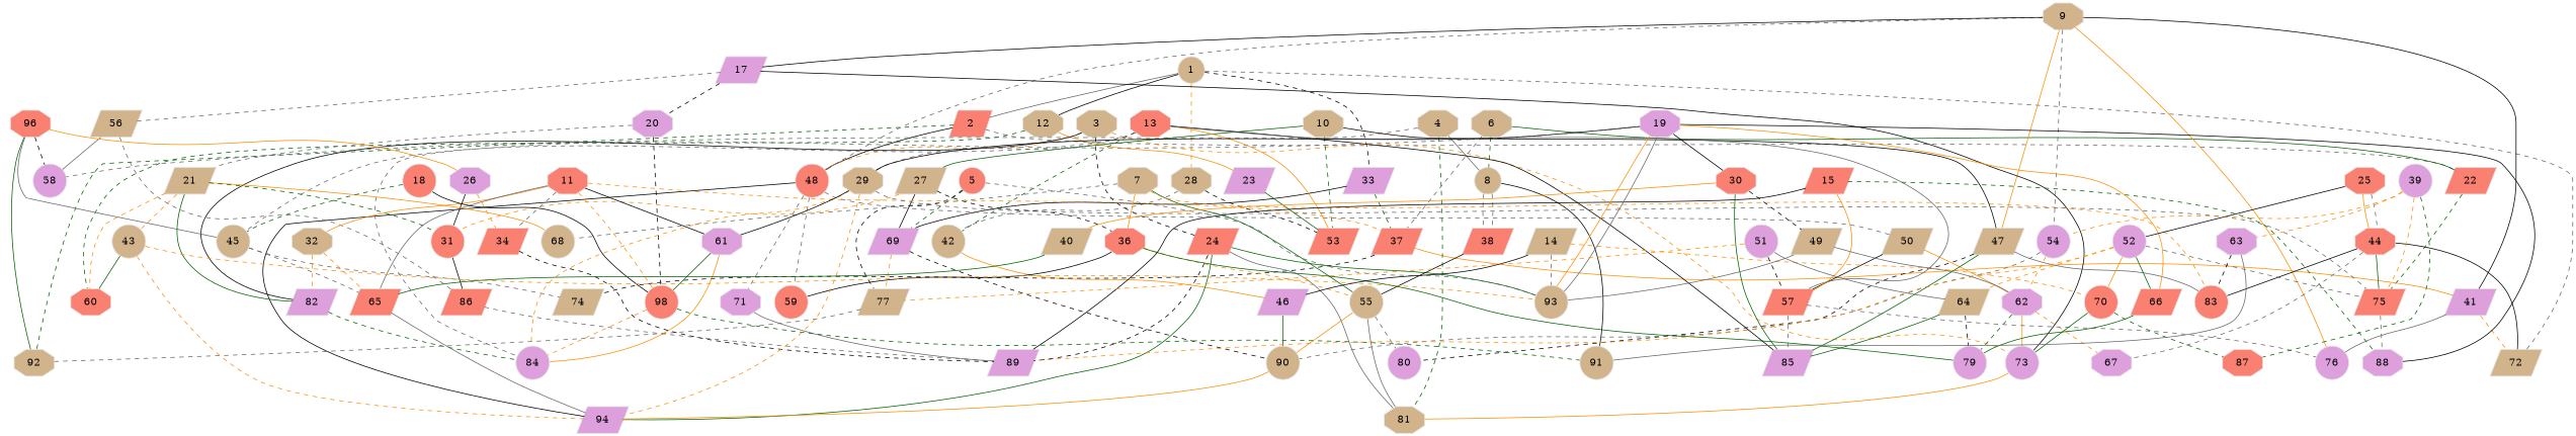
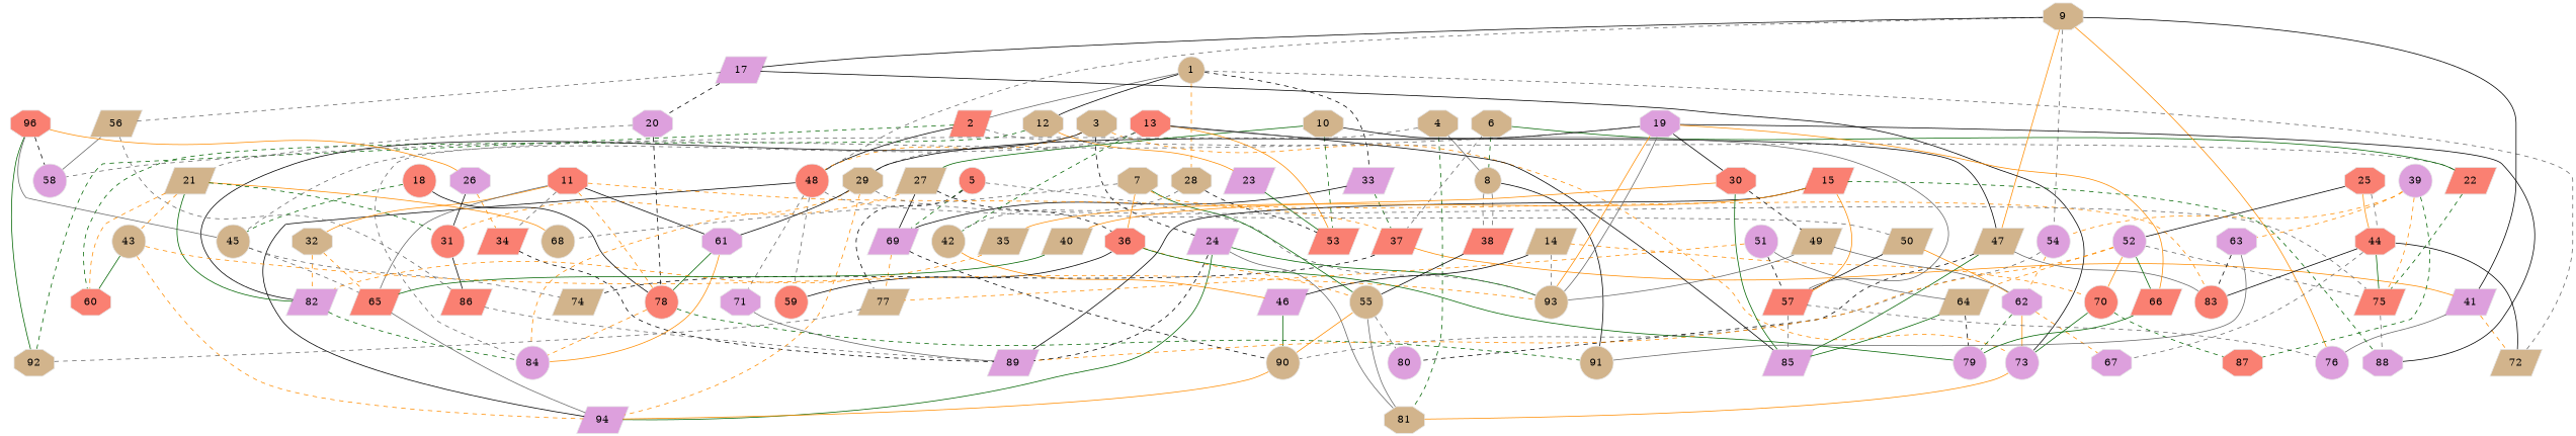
  graph {
    node [color=gray90 fillcolor=tan shape=parallelogram style=filled]
    edge [color=darkorange style=dashed]
    1 [shape=circle]
    2 [fillcolor=salmon]
    12 [shape=octagon]
    28 [shape=octagon]
    33 [fillcolor=plum]
    72
    22 [fillcolor=salmon]
    48 [fillcolor=salmon shape=circle]
    92 [shape=octagon]
    23 [fillcolor=plum]
    60 [fillcolor=salmon shape=octagon]
    53 [fillcolor=salmon]
    42 [shape=circle]
    69 [fillcolor=plum]
    37 [fillcolor=salmon]
    75 [fillcolor=salmon]
    94 [fillcolor=plum]
    59 [fillcolor=salmon shape=circle]
    50
    71 [fillcolor=plum shape=octagon]
    3 [shape=octagon]
-   24 [fillcolor=salmon]
+   24 [fillcolor=plum]
    73 [fillcolor=plum shape=circle]
    82 [fillcolor=plum]
    81 [shape=octagon]
    93 [shape=circle]
    89 [fillcolor=plum]
    84 [fillcolor=plum shape=circle]
    4 [shape=octagon]
    8 [shape=circle]
    38 [fillcolor=salmon]
    91 [shape=circle]
    5 [fillcolor=salmon shape=circle]
    77
    90 [shape=circle]
    6 [shape=octagon]
    41 [fillcolor=plum]
    74
    7 [shape=octagon]
    36 [fillcolor=salmon shape=octagon]
    55 [shape=circle]
    68 [shape=circle]
    83 [fillcolor=salmon shape=circle]
    79 [fillcolor=plum shape=circle]
    80 [fillcolor=plum shape=circle]
    9 [shape=octagon]
    17 [fillcolor=plum]
    47
    54 [fillcolor=plum shape=circle]
    76 [fillcolor=plum shape=circle]
    20 [fillcolor=plum shape=octagon]
    56
    85 [fillcolor=plum]
    62 [fillcolor=plum shape=octagon]
    10 [shape=octagon]
    27
    31 [fillcolor=salmon shape=circle]
    11 [fillcolor=salmon shape=octagon]
    32 [shape=octagon]
    34 [fillcolor=salmon]
    61 [fillcolor=plum shape=octagon]
    65 [fillcolor=salmon]
-   78 [fillcolor=salmon shape=circle label=98]
+   78 [fillcolor=salmon shape=circle]
    13 [fillcolor=salmon shape=octagon]
    29 [shape=octagon]
    45 [shape=circle]
    57 [fillcolor=salmon]
    15 [fillcolor=salmon]
+   35
    88 [fillcolor=plum shape=octagon]
    46 [fillcolor=plum]
    14
    70 [fillcolor=salmon shape=circle]
    87 [fillcolor=salmon shape=octagon]
    n75 [fillcolor=salmon label=96 shape=octagon]
    26 [fillcolor=plum shape=octagon]
    58 [fillcolor=plum shape=circle]
    21
    86 [fillcolor=salmon]
    18 [fillcolor=salmon shape=circle]
    19 [fillcolor=plum shape=octagon]
    30 [fillcolor=salmon shape=octagon]
    66 [fillcolor=salmon]
    40
    49
    43 [shape=circle]
    25 [fillcolor=salmon shape=octagon]
    44 [fillcolor=salmon shape=octagon]
    52 [fillcolor=plum shape=circle]
    67 [fillcolor=plum shape=octagon]
    64
    39 [fillcolor=plum shape=circle]
    63 [fillcolor=plum shape=octagon]
    51 [fillcolor=plum shape=circle]
    1 -- 2 [color=gray40 style=solid]
    1 -- 12 [color=black style=solid]
    1 -- 28
    1 -- 33 [color=black]
    1 -- 72 [color=gray40]
    2 -- 22 [color=gray40]
    2 -- 48 [color=black style=solid]
    2 -- 92 [color=darkgreen]
    12 -- 23 [style=solid]
    12 -- 60 [color=darkgreen]
    28 -- 53 [color=black]
    28 -- 42 [color=gray40]
    33 -- 69 [color=black style=solid]
    33 -- 37 [color=darkgreen]
    22 -- 75 [color=darkgreen]
    48 -- 94 [color=black style=solid]
    48 -- 59 [color=gray40]
    48 -- 50 [color=gray40]
    48 -- 71 [color=gray40]
    23 -- 53 [color=darkgreen style=solid]
    42 -- 46 [style=solid]
    69 -- 77
    69 -- 90 [color=black]
    37 -- 41 [style=solid]
    37 -- 74 [color=black]
    75 -- 88 [color=gray40]
    50 -- 62 [style=solid]
    50 -- 57 [color=black style=solid]
    71 -- 89 [color=gray40 style=solid]
    3 -- 48
    3 -- 24 [color=black]
    3 -- 73
    3 -- 82 [color=black style=solid]
    24 -- 94 [color=darkgreen style=solid]
    24 -- 81 [color=gray40 style=solid]
    24 -- 93 [color=darkgreen style=solid]
    24 -- 89 [color=black]
    73 -- 81 [style=solid]
    82 -- 84 [color=darkgreen]
    4 -- 81 [color=darkgreen]
    4 -- 84 [color=gray40]
    4 -- 8 [color=gray40 style=solid]
    8 -- 38 [color=gray40]
    8 -- 38 [color=gray40]
    8 -- 91 [color=black style=solid]
    38 -- 55 [color=black style=solid]
    5 -- 69 [color=darkgreen]
    5 -- 93 [color=gray40]
    5 -- 77 [color=black]
    77 -- 92 [color=gray40]
    90 -- 94 [style=solid]
    6 -- 22 [color=darkgreen style=solid]
    6 -- 37 [color=gray40]
    6 -- 8 [color=darkgreen]
    41 -- 72
    41 -- 76 [color=gray40 style=solid]
    7 -- 36 [style=solid]
    7 -- 55 [color=darkgreen style=solid]
    7 -- 68 [color=gray40]
    7 -- 83
    36 -- 59 [color=black style=solid]
    36 -- 55
    36 -- 79 [color=darkgreen style=solid]
    55 -- 81 [color=gray40 style=solid]
    55 -- 90 [style=solid]
    55 -- 80 [color=gray40]
    9 -- 48 [color=gray40]
    9 -- 41 [color=black style=solid]
    9 -- 17 [color=black style=solid]
    9 -- 47 [style=solid]
    9 -- 54 [color=gray40]
    9 -- 76 [style=solid]
    17 -- 73 [color=black style=solid]
    17 -- 20 [color=black]
    17 -- 56 [color=gray40]
    47 -- 83 [color=gray40 style=solid]
    47 -- 80 [color=black]
    47 -- 85 [color=darkgreen style=solid]
    54 -- 90 [color=gray40]
    54 -- 62
    20 -- 78 [color=black]
    20 -- 21 [color=gray40]
    56 -- 58 [color=gray40 style=solid]
    56 -- 86 [color=gray40]
    62 -- 73 [style=solid]
    62 -- 79 [color=darkgreen]
    62 -- 67
    10 -- 53 [color=darkgreen]
    10 -- 47 [color=black style=solid]
    10 -- 27 [color=darkgreen style=solid]
    27 -- 69 [color=black style=solid]
    27 -- 36 [color=black]
    27 -- 31
    31 -- 86 [color=black style=solid]
    11 -- 37
    11 -- 32 [style=solid]
    11 -- 34 [color=gray40]
    11 -- 61 [color=black style=solid]
    11 -- 65 [color=gray40 style=solid]
    11 -- 78
    32 -- 82
    32 -- 65
    34 -- 89 [color=black]
    61 -- 84 [style=solid]
    61 -- 78 [color=darkgreen style=solid]
    65 -- 94 [color=gray40 style=solid]
    78 -- 84
    78 -- 91 [color=darkgreen]
    13 -- 53 [style=solid]
    13 -- 42 [color=darkgreen]
    13 -- 85 [color=black style=solid]
    13 -- 29 [color=gray40]
    13 -- 45 [color=gray40]
    13 -- 57 [color=gray40 style=solid]
    29 -- 75 [color=gray40]
    29 -- 94
    29 -- 84
    29 -- 61 [color=black style=solid]
    45 -- 74 [color=gray40]
    45 -- 65 [color=gray40]
    57 -- 76 [color=gray40]
    57 -- 85 [color=gray40]
    15 -- 89 [color=black style=solid]
    15 -- 57 [style=solid]
+   15 -- 35 [style=solid]
    15 -- 88 [color=darkgreen]
+   35 -- 82
    46 -- 90 [color=darkgreen style=solid]
    14 -- 93 [color=gray40]
    14 -- 46 [color=black style=solid]
    14 -- 70
    70 -- 73 [color=darkgreen style=solid]
    70 -- 87 [color=darkgreen]
    n75 -- 92 [color=darkgreen style=solid]
    n75 -- 45 [color=gray40 style=solid]
    n75 -- 26 [style=solid]
    n75 -- 58 [color=black]
    26 -- 31 [color=black style=solid]
    26 -- 34
    21 -- 60
    21 -- 82 [color=darkgreen style=solid]
    21 -- 68 [style=solid]
    21 -- 31 [color=darkgreen]
    21 -- 43
    86 -- 89 [color=gray40]
    18 -- 78 [color=black style=solid]
    18 -- 45 [color=darkgreen]
    19 -- 93 [style=solid]
    19 -- 93 [color=gray40 style=solid]
    19 -- 29 [color=black style=solid]
    19 -- 88 [color=black style=solid]
    19 -- 58 [color=gray40]
    19 -- 30 [color=black style=solid]
    19 -- 66 [style=solid]
    30 -- 85 [color=darkgreen style=solid]
    30 -- 40 [style=solid]
    30 -- 49 [color=black]
    66 -- 79 [color=darkgreen style=solid]
    40 -- 65 [color=darkgreen style=solid]
    49 -- 93 [color=gray40 style=solid]
    49 -- 62 [color=gray40 style=solid]
    43 -- 60 [color=darkgreen style=solid]
    43 -- 94
    43 -- 93
    25 -- 44 [style=solid]
    25 -- 44 [color=gray40]
    25 -- 52 [color=black style=solid]
    44 -- 72 [color=black style=solid]
    44 -- 75 [color=darkgreen style=solid]
    44 -- 83 [color=black style=solid]
    44 -- 67 [color=gray40]
    52 -- 75 [color=gray40]
    52 -- 89
    52 -- 70 [style=solid]
    52 -- 66 [color=darkgreen style=solid]
    52 -- 64
    64 -- 79 [color=black]
    64 -- 85 [color=darkgreen style=solid]
    39 -- 75
    39 -- 54
    39 -- 87 [color=darkgreen]
    39 -- 63
    63 -- 91 [color=gray40 style=solid]
    63 -- 83 [color=black]
    51 -- 77
    51 -- 57 [color=black]
    51 -- 64 [color=gray40 style=solid]
  }
